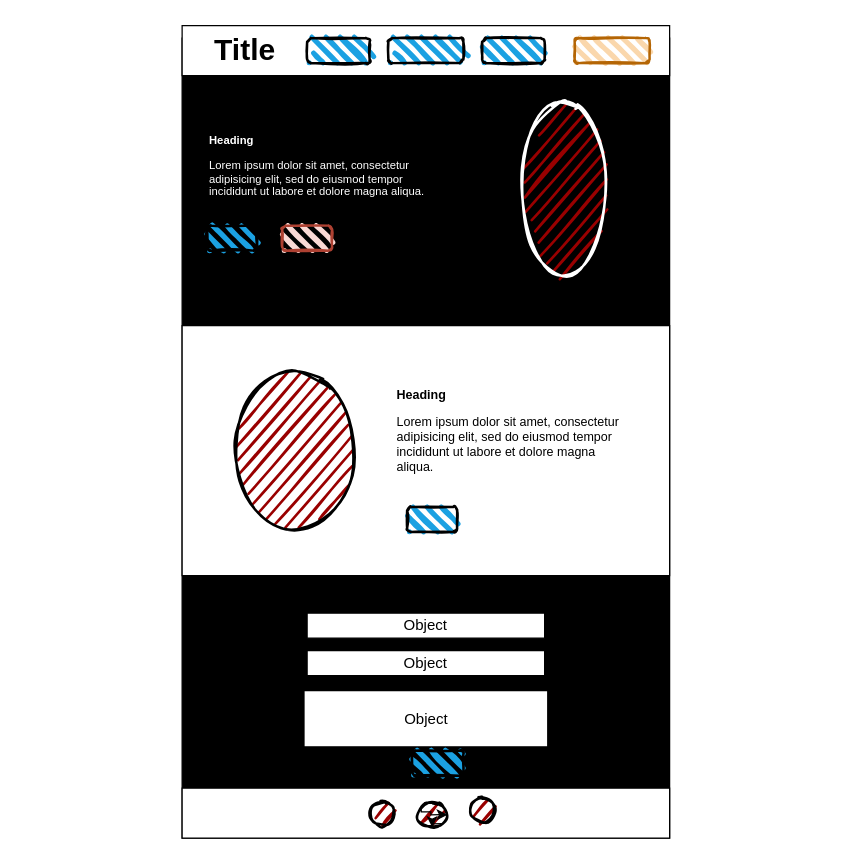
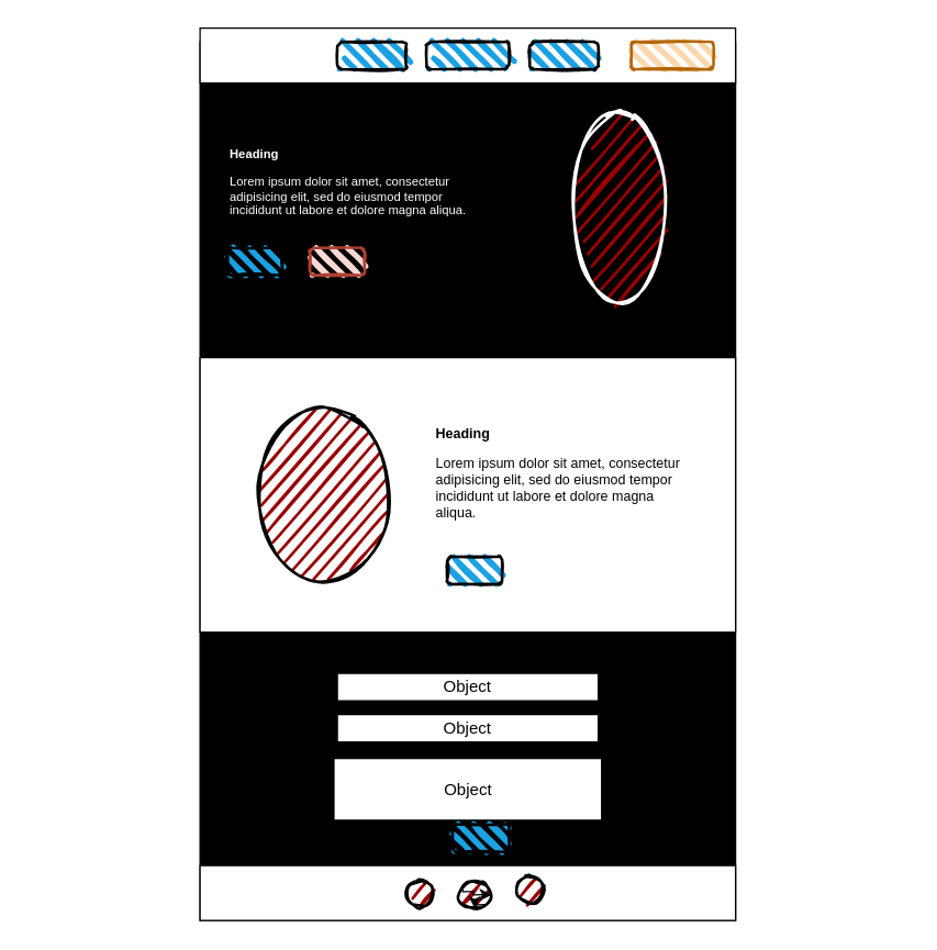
  <mxCell id="0" />
  <mxCell id="1" parent="0" />
  <mxCell id="2" value="" style="rounded=0;whiteSpace=wrap;html=1;rotation=90;fillColor=#000000;" parent="1" vertex="1"><mxGeometry x="20" y="155" width="640" height="390" as="geometry" /></mxCell>
  <mxCell id="3" value="" style="rounded=0;whiteSpace=wrap;html=1;" parent="1" vertex="1"><mxGeometry x="145" y="20" width="390" height="40" as="geometry" /></mxCell>
  <mxCell id="4" value="" style="rounded=0;whiteSpace=wrap;html=1;" parent="1" vertex="1"><mxGeometry x="145" y="260" width="390" height="200" as="geometry" /></mxCell>
  <mxCell id="5" value="" style="rounded=0;whiteSpace=wrap;html=1;" parent="1" vertex="1"><mxGeometry x="145" y="630" width="390" height="40" as="geometry" /></mxCell>
  <mxCell id="6" value="" style="ellipse;whiteSpace=wrap;html=1;strokeWidth=2;fillWeight=2;hachureGap=8;fillColor=#990000;fillStyle=dots;sketch=1;" parent="1" vertex="1"><mxGeometry x="185" y="295" width="100" height="130" as="geometry" /></mxCell>
  <mxCell id="7" value="&lt;h1 style=&quot;margin-top: 0px; font-size: 10px;&quot;&gt;Heading&lt;/h1&gt;&lt;p style=&quot;font-size: 10px;&quot;&gt;&lt;span style=&quot;font-size: 10px;&quot;&gt;Lorem ipsum dolor sit amet, consectetur adipisicing elit, sed do eiusmod tempor i&lt;/span&gt;&lt;font style=&quot;font-size: 10px;&quot;&gt;n&lt;/font&gt;&lt;span style=&quot;font-size: 10px;&quot;&gt;cididunt ut labore et dolore magna aliqua.&lt;/span&gt;&lt;/p&gt;" style="text;html=1;whiteSpace=wrap;overflow=hidden;rounded=0;fontSize=10;" parent="1" vertex="1"><mxGeometry x="315" y="302.5" width="180" height="95" as="geometry" /></mxCell>
  <mxCell id="8" value="" style="rounded=1;whiteSpace=wrap;html=1;strokeWidth=2;fillWeight=4;hachureGap=8;hachureAngle=45;fillColor=#1ba1e2;sketch=1;" parent="1" vertex="1"><mxGeometry x="325" y="405" width="40" height="20" as="geometry" /></mxCell>
  <mxCell id="9" value="" style="ellipse;whiteSpace=wrap;html=1;strokeWidth=2;fillWeight=2;hachureGap=8;fillColor=#990000;fillStyle=dots;sketch=1;strokeColor=#FFFFFF;" parent="1" vertex="1"><mxGeometry x="415" y="80" width="70" height="140" as="geometry" /></mxCell>
  <mxCell id="10" value="&lt;h1 style=&quot;margin-top: 0px; font-size: 9px;&quot;&gt;Heading&lt;/h1&gt;&lt;p style=&quot;font-size: 9px;&quot;&gt;Lorem ipsum dolor sit amet, consectetur adipisicing elit, sed do eiusmod tempor incididunt ut labore et dolore magna aliqua.&lt;/p&gt;" style="text;html=1;whiteSpace=wrap;overflow=hidden;rounded=0;strokeColor=none;fillColor=none;fontColor=#FFFFFF;fontSize=9;" parent="1" vertex="1"><mxGeometry x="165" y="100" width="180" height="120" as="geometry" /></mxCell>
- <mxCell id="11" value="Title" style="text;strokeColor=none;fillColor=none;html=1;fontSize=24;fontStyle=1;verticalAlign=middle;align=center;" parent="1" vertex="1"><mxGeometry x="155" y="25" width="80" height="30" as="geometry" /></mxCell>
  <mxCell id="12" value="" style="rounded=1;whiteSpace=wrap;html=1;strokeWidth=2;fillWeight=4;hachureGap=8;hachureAngle=45;fillColor=#1ba1e2;sketch=1;" parent="1" vertex="1"><mxGeometry x="245" y="30" width="50" height="20" as="geometry" /></mxCell>
  <mxCell id="13" value="" style="rounded=1;whiteSpace=wrap;html=1;strokeWidth=2;fillWeight=4;hachureGap=8;hachureAngle=45;fillColor=#1ba1e2;sketch=1;" parent="1" vertex="1"><mxGeometry x="310" y="30" width="60" height="20" as="geometry" /></mxCell>
  <mxCell id="14" value="" style="rounded=1;whiteSpace=wrap;html=1;strokeWidth=2;fillWeight=4;hachureGap=8;hachureAngle=45;fillColor=#1ba1e2;sketch=1;" parent="1" vertex="1"><mxGeometry x="385" y="30" width="50" height="20" as="geometry" /></mxCell>
  <mxCell id="15" value="" style="rounded=1;whiteSpace=wrap;html=1;strokeWidth=2;fillWeight=4;hachureGap=8;hachureAngle=45;fillColor=#fad7ac;sketch=1;strokeColor=#b46504;" parent="1" vertex="1"><mxGeometry x="459" y="30" width="60" height="20" as="geometry" /></mxCell>
  <mxCell id="16" value="" style="ellipse;whiteSpace=wrap;html=1;strokeWidth=2;fillWeight=2;hachureGap=8;fillColor=#990000;fillStyle=dots;sketch=1;" parent="1" vertex="1"><mxGeometry x="332.5" y="641.25" width="25" height="20" as="geometry" /></mxCell>
  <mxCell id="17" value="" style="ellipse;whiteSpace=wrap;html=1;strokeWidth=2;fillWeight=2;hachureGap=8;fillColor=#990000;fillStyle=dots;sketch=1;" parent="1" vertex="1"><mxGeometry x="295" y="641.25" width="20" height="18.75" as="geometry" /></mxCell>
  <mxCell id="18" value="" style="ellipse;whiteSpace=wrap;html=1;strokeWidth=2;fillWeight=2;hachureGap=8;fillColor=#990000;fillStyle=dots;sketch=1;" parent="1" vertex="1"><mxGeometry x="375" y="637.5" width="20" height="20" as="geometry" /></mxCell>
  <mxCell id="19" style="edgeStyle=orthogonalEdgeStyle;rounded=0;orthogonalLoop=1;jettySize=auto;html=1;exitX=0;exitY=0;exitDx=0;exitDy=0;entryX=1;entryY=0.5;entryDx=0;entryDy=0;" parent="1" source="16" target="16" edge="1"><mxGeometry relative="1" as="geometry"><Array as="points"><mxPoint x="344" y="649" /></Array></mxGeometry></mxCell>
  <mxCell id="20" style="edgeStyle=orthogonalEdgeStyle;rounded=0;orthogonalLoop=1;jettySize=auto;html=1;exitX=1;exitY=1;exitDx=0;exitDy=0;entryX=0.5;entryY=1;entryDx=0;entryDy=0;" parent="1" source="16" target="16" edge="1"><mxGeometry relative="1" as="geometry" /></mxCell>
  <mxCell id="21" value="Object" style="html=1;whiteSpace=wrap;" parent="1" vertex="1"><mxGeometry x="245" y="490" width="190" height="20" as="geometry" /></mxCell>
  <mxCell id="22" value="Object" style="html=1;whiteSpace=wrap;" parent="1" vertex="1"><mxGeometry x="245" y="520" width="190" height="20" as="geometry" /></mxCell>
  <mxCell id="23" value="Object" style="html=1;whiteSpace=wrap;" parent="1" vertex="1"><mxGeometry x="242.5" y="552" width="195" height="45" as="geometry" /></mxCell>
  <mxCell id="24" value="" style="rounded=1;whiteSpace=wrap;html=1;strokeWidth=2;fillWeight=4;hachureGap=8;hachureAngle=45;fillColor=#1ba1e2;sketch=1;" parent="1" vertex="1"><mxGeometry x="328.75" y="600" width="41.25" height="20" as="geometry" /></mxCell>
  <mxCell id="25" value="" style="rounded=1;whiteSpace=wrap;html=1;strokeWidth=2;fillWeight=4;hachureGap=8;hachureAngle=45;fillColor=#1ba1e2;sketch=1;" parent="1" vertex="1"><mxGeometry x="165" y="180" width="40" height="20" as="geometry" /></mxCell>
  <mxCell id="26" value="" style="rounded=1;whiteSpace=wrap;html=1;strokeWidth=2;fillWeight=4;hachureGap=8;hachureAngle=45;fillColor=#fad9d5;sketch=1;strokeColor=#ae4132;" parent="1" vertex="1"><mxGeometry x="225" y="180" width="40" height="20" as="geometry" /></mxCell>
